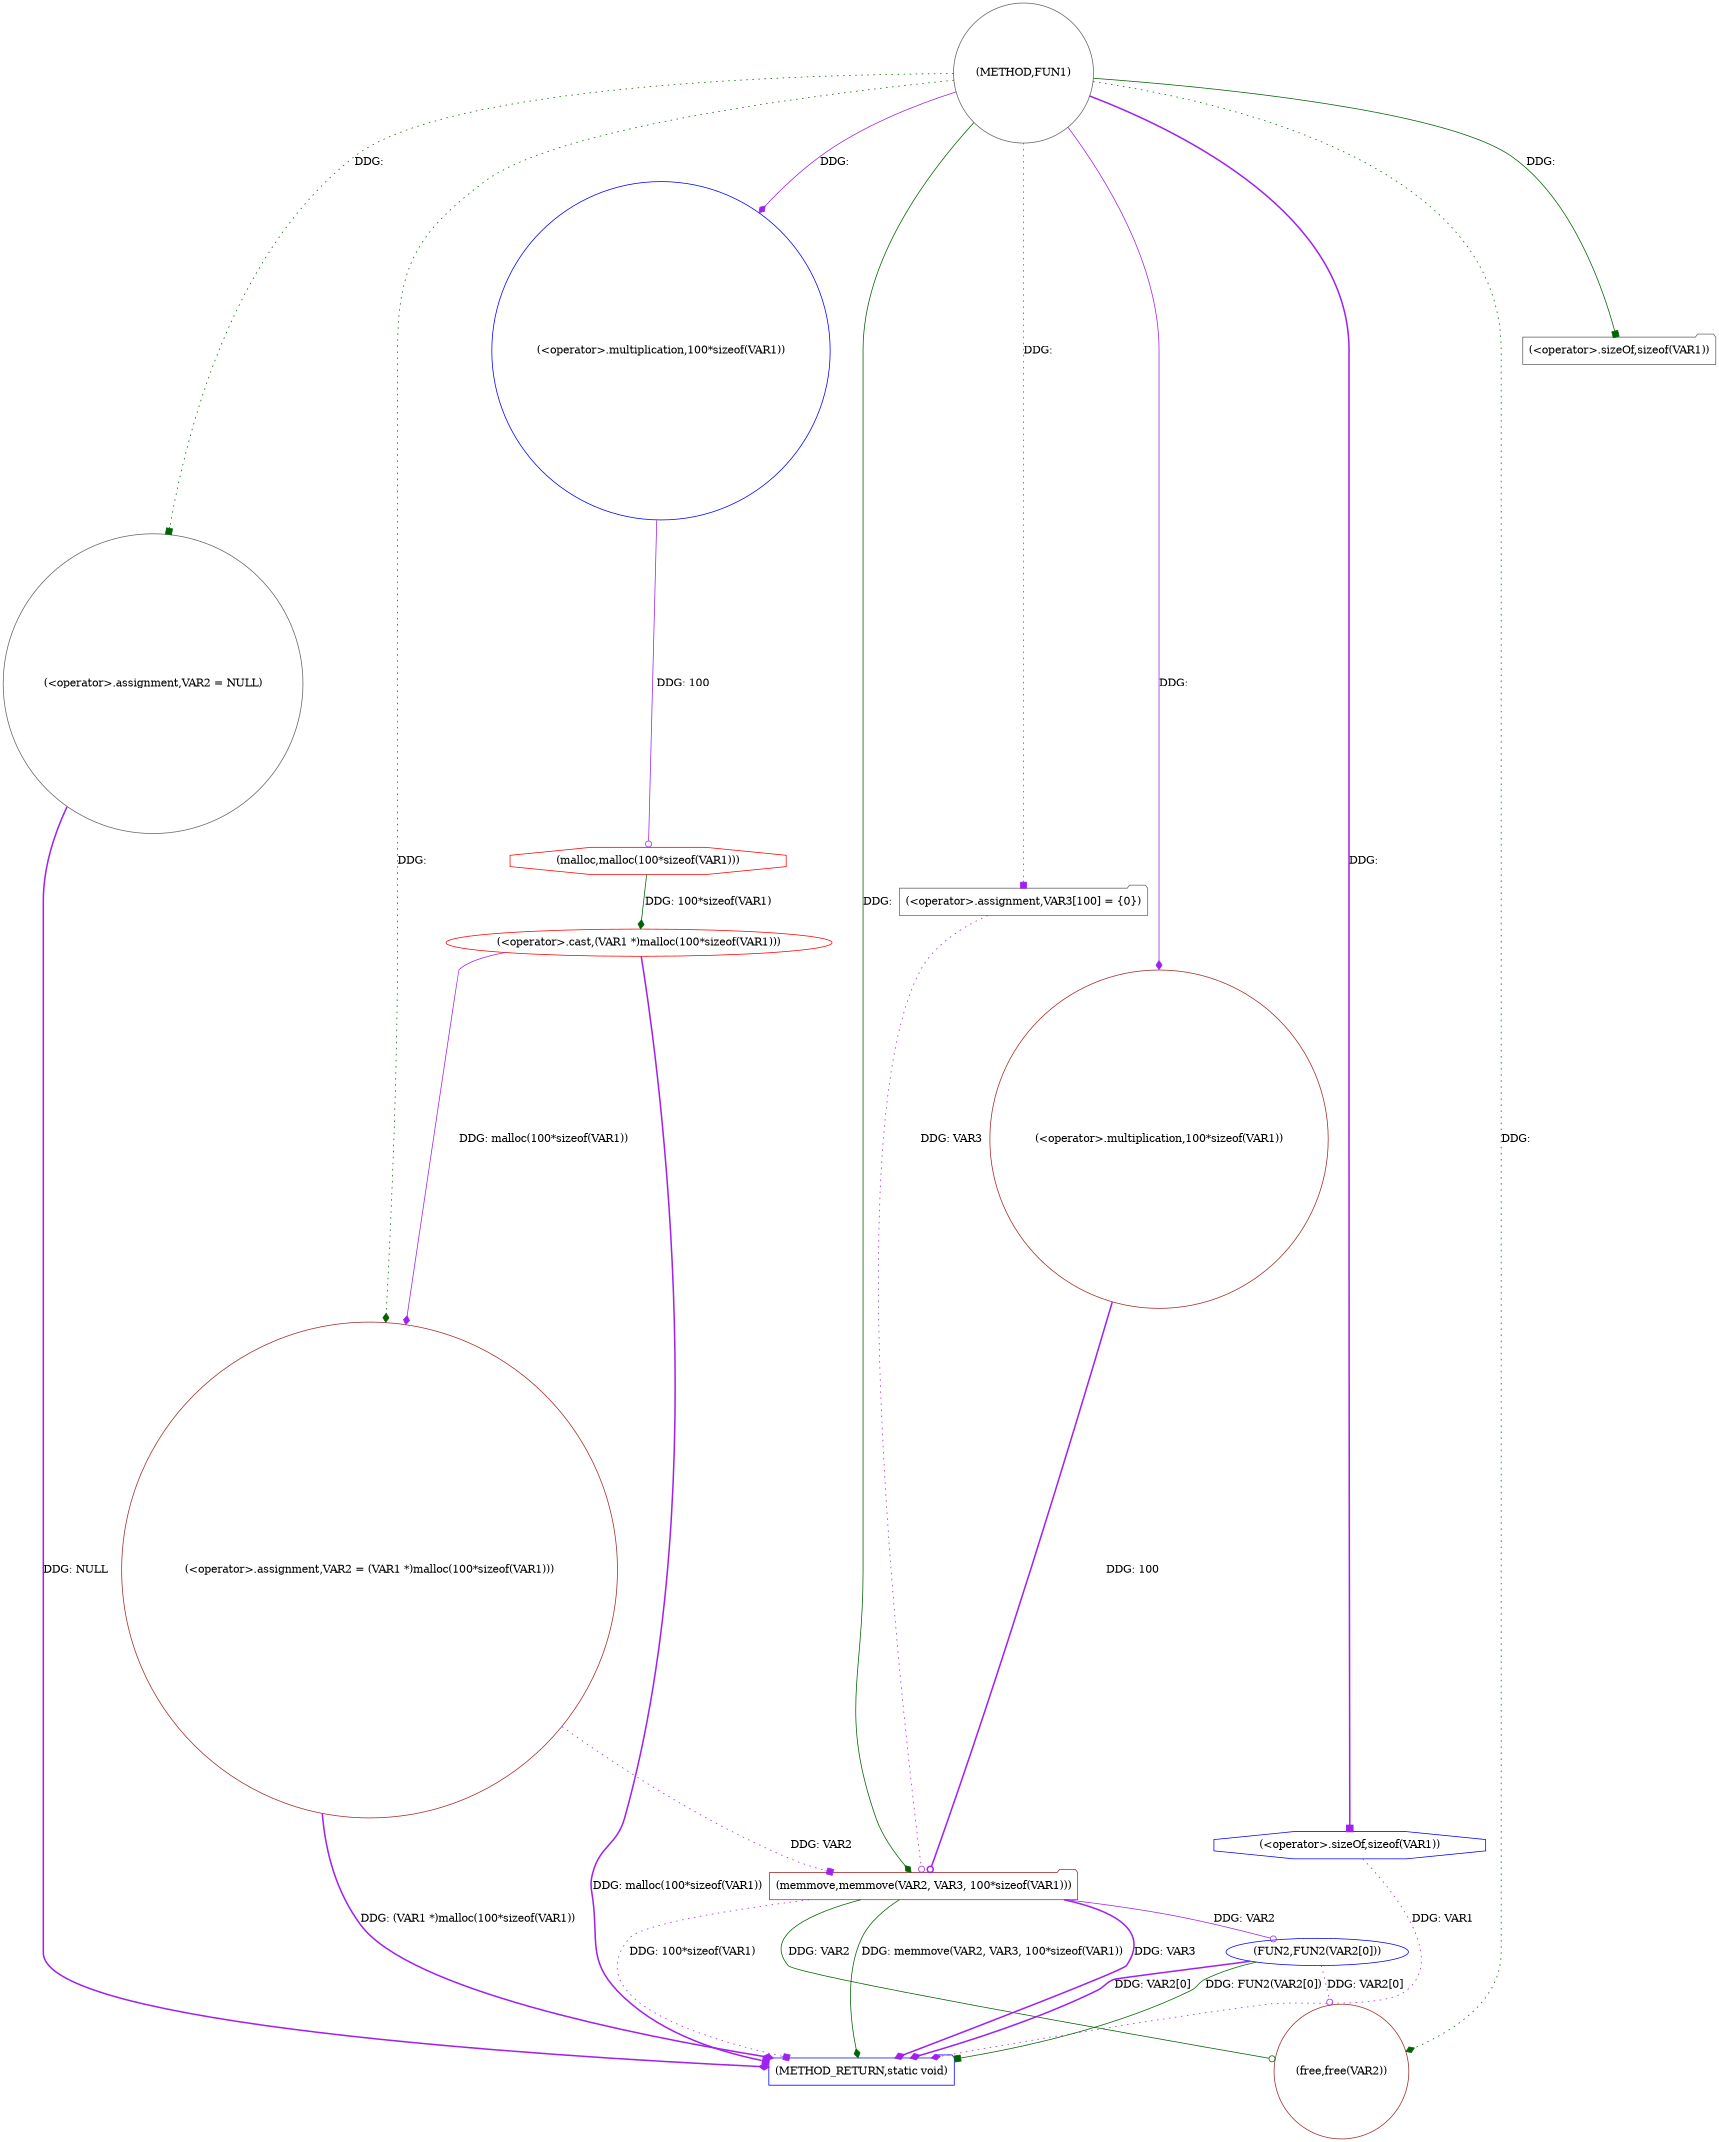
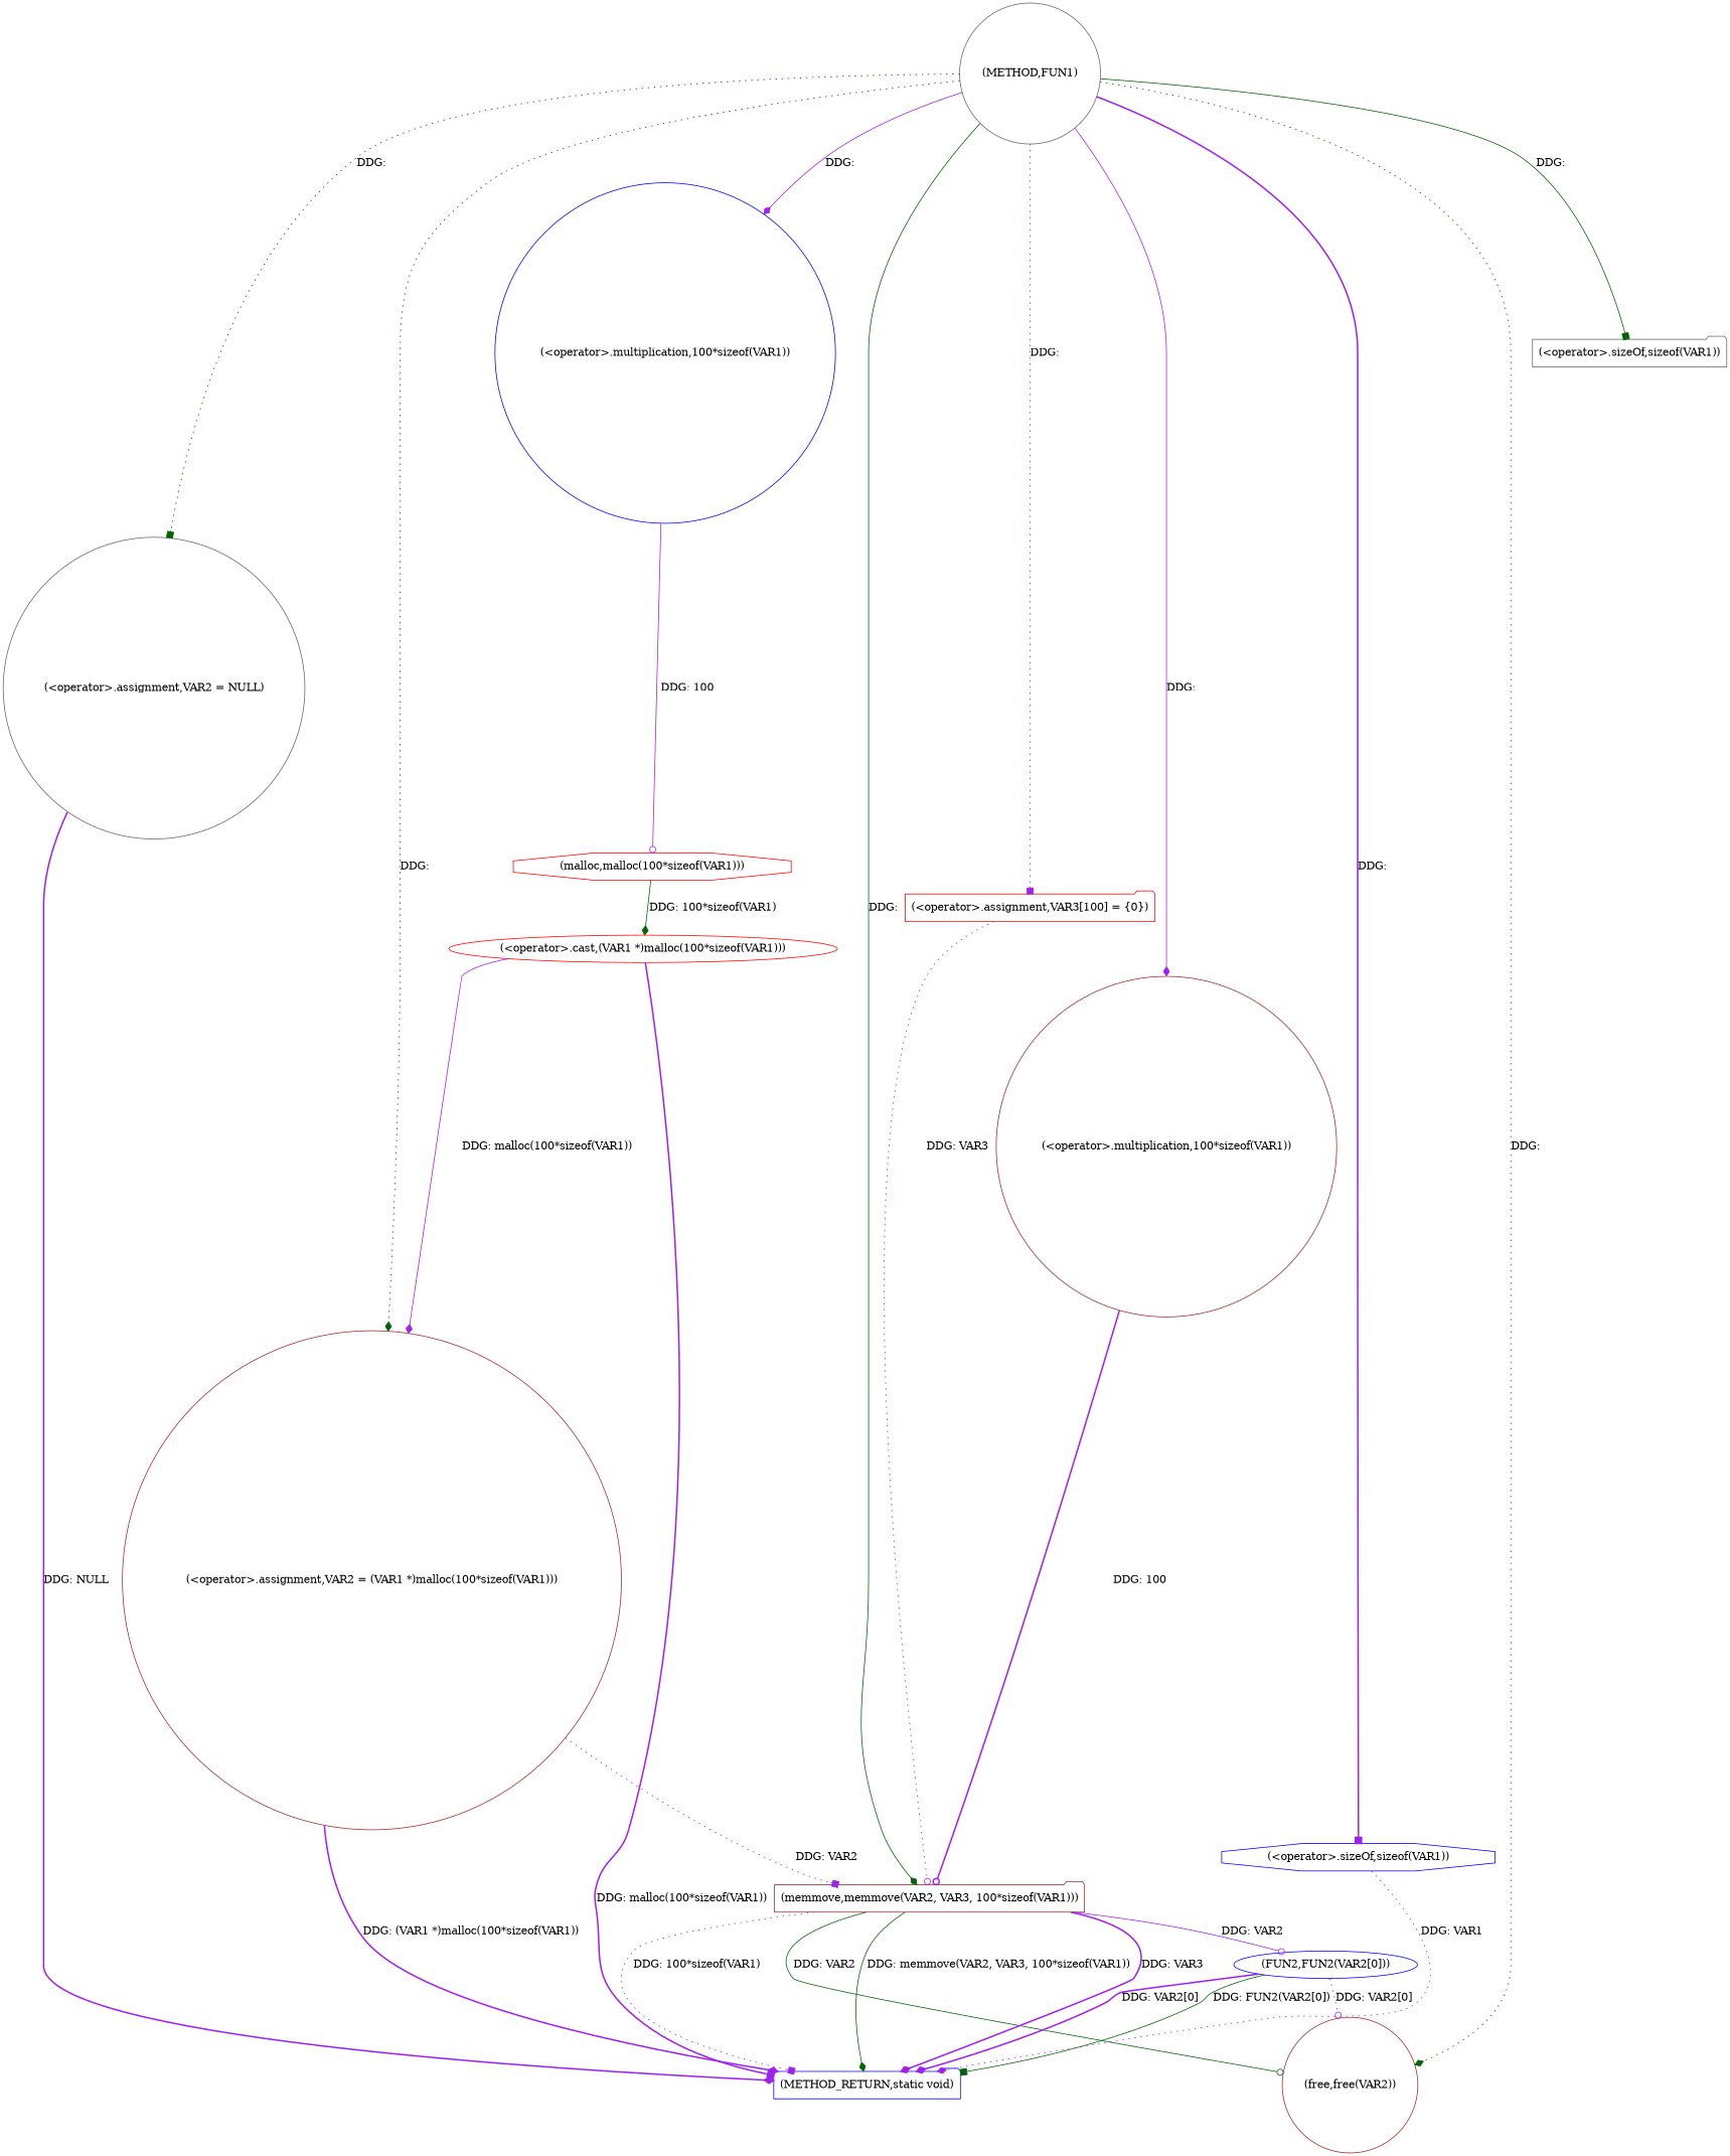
  digraph {
    node [color=gray40 shape=circle]
    edge [arrowhead=diamond color=purple style=solid]
    n1 [label="(METHOD,FUN1)"]
    n2 [label="(<operator>.assignment,VAR2 = NULL)"]
    n3 [color=brown label="(<operator>.assignment,VAR2 = (VAR1 *)malloc(100*sizeof(VAR1)))"]
    n4 [color=blue label="(<operator>.multiplication,100*sizeof(VAR1))"]
    n5 [label="(<operator>.sizeOf,sizeof(VAR1))" shape=folder]
-   n6 [label="(<operator>.assignment,VAR3[100] = {0})" shape=folder]
+   n6 [color=red label="(<operator>.assignment,VAR3[100] = {0})" shape=folder]
    n7 [color=brown label="(memmove,memmove(VAR2, VAR3, 100*sizeof(VAR1)))" shape=folder]
    n8 [color=brown label="(<operator>.multiplication,100*sizeof(VAR1))"]
    n9 [color=blue label="(<operator>.sizeOf,sizeof(VAR1))" shape=octagon]
    n10 [color=brown label="(free,free(VAR2))"]
    n11 [color=blue label="(METHOD_RETURN,static void)" shape=folder]
    n12 [color=red label="(malloc,malloc(100*sizeof(VAR1)))" shape=octagon]
    n13 [color=blue label="(FUN2,FUN2(VAR2[0]))" shape=ellipse]
    n14 [color=red label="(<operator>.cast,(VAR1 *)malloc(100*sizeof(VAR1)))" shape=ellipse]
    n1 -> n2 [arrowhead=box color=darkgreen label="DDG: " style=dotted]
    n1 -> n3 [color=darkgreen label="DDG: " style=dotted]
    n1 -> n4 [label="DDG: "]
    n1 -> n5 [arrowhead=box color=darkgreen label="DDG: "]
    n1 -> n6 [arrowhead=box label="DDG: " style=dotted]
    n1 -> n7 [color=darkgreen label="DDG: "]
    n1 -> n8 [label="DDG: "]
    n1 -> n9 [arrowhead=box label="DDG: " style=bold]
    n1 -> n10 [color=darkgreen label="DDG: " style=dotted]
    n2 -> n11 [label="DDG: NULL" style=bold]
    n3 -> n7 [arrowhead=box label="DDG: VAR2" style=dotted]
    n3 -> n11 [label="DDG: (VAR1 *)malloc(100*sizeof(VAR1))" style=bold]
    n4 -> n12 [arrowhead=odot label="DDG: 100"]
    n6 -> n7 [arrowhead=odot label="DDG: VAR3" style=dotted]
    n7 -> n10 [arrowhead=odot color=darkgreen label="DDG: VAR2"]
    n7 -> n11 [label="DDG: VAR3" style=bold]
    n7 -> n11 [arrowhead=box label="DDG: 100*sizeof(VAR1)" style=dotted]
    n7 -> n11 [color=darkgreen label="DDG: memmove(VAR2, VAR3, 100*sizeof(VAR1))"]
    n7 -> n13 [arrowhead=odot label="DDG: VAR2"]
    n8 -> n7 [arrowhead=odot label="DDG: 100" style=bold]
    n9 -> n11 [label="DDG: VAR1" style=dotted]
    n12 -> n14 [color=darkgreen label="DDG: 100*sizeof(VAR1)"]
    n13 -> n10 [arrowhead=odot label="DDG: VAR2[0]" style=dotted]
    n13 -> n11 [label="DDG: VAR2[0]" style=bold]
    n13 -> n11 [arrowhead=box color=darkgreen label="DDG: FUN2(VAR2[0])"]
    n14 -> n3 [label="DDG: malloc(100*sizeof(VAR1))"]
    n14 -> n11 [arrowhead=box label="DDG: malloc(100*sizeof(VAR1))" style=bold]
  }
